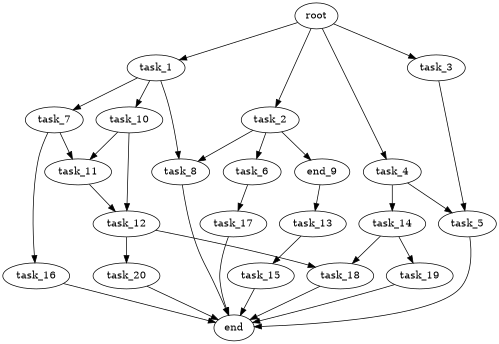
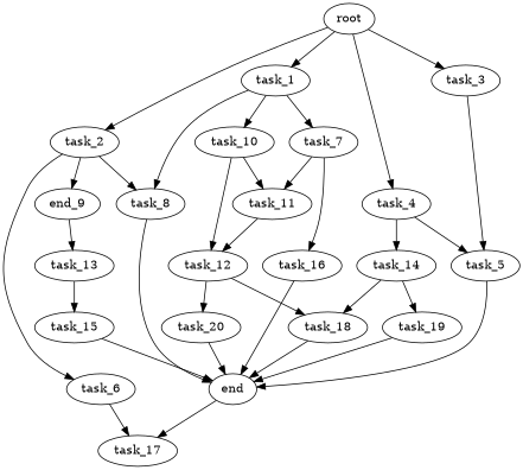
  digraph {
    root
    task_1
    task_2
    task_3
    task_4
    task_7
    task_8
    task_10
    task_6
    n10 [label=end_9]
    task_5
    task_14
    task_11
    task_16
    end
    task_12
    task_17
    task_13
    task_18
    task_19
    task_15
    task_20
    root -> task_1
    root -> task_2
    root -> task_3
    root -> task_4
    task_1 -> task_7
    task_1 -> task_8
    task_1 -> task_10
    task_2 -> task_8
    task_2 -> task_6
    task_2 -> n10
    task_3 -> task_5
    task_4 -> task_5
    task_4 -> task_14
    task_7 -> task_11
    task_7 -> task_16
    task_8 -> end
    task_10 -> task_11
    task_10 -> task_12
    task_6 -> task_17
    n10 -> task_13
    task_5 -> end
    task_14 -> task_18
    task_14 -> task_19
    task_11 -> task_12
    task_16 -> end
    task_12 -> task_18
    task_12 -> task_20
-   task_17 -> end
+   end -> task_17
    task_13 -> task_15
    task_18 -> end
    task_19 -> end
    task_15 -> end
    task_20 -> end
  }
